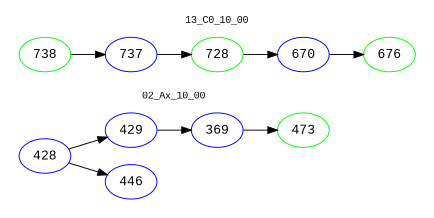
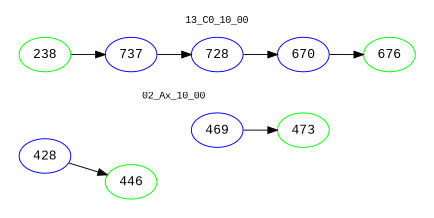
  digraph {
    fontname="Liberation Mono"
    rankdir=LR
    node [color=blue fontname="Liberation Mono"]
    edge [color=black fontname="Liberation Mono"]
-   n1 [label=446]
+   n1 [color=green label=446]
    n2 [label=428]
-   n3 [label=429]
-   n4 [label=369]
+   n4 [label=469]
    n5 [color=green label=473]
-   n6 [color=green label=738]
+   n6 [color=green label=238]
    n7 [label=737]
-   n8 [color=green label=728]
+   n8 [label=728]
    n9 [label=670]
    n10 [color=green label=676]
    subgraph cluster_1 {
      color=white
      fontsize=10
      label="02_Ax_10_00"
      n1
      n2
-     n3
      n4
      n5
    }
    subgraph cluster_2 {
      color=white
      fontsize=10
      label="13_C0_10_00"
      n6
      n7
      n8
      n9
      n10
    }
    n2 -> n1
-   n2 -> n3
-   n3 -> n4
    n4 -> n5
    n6 -> n7
    n7 -> n8
    n8 -> n9
    n9 -> n10
  }
